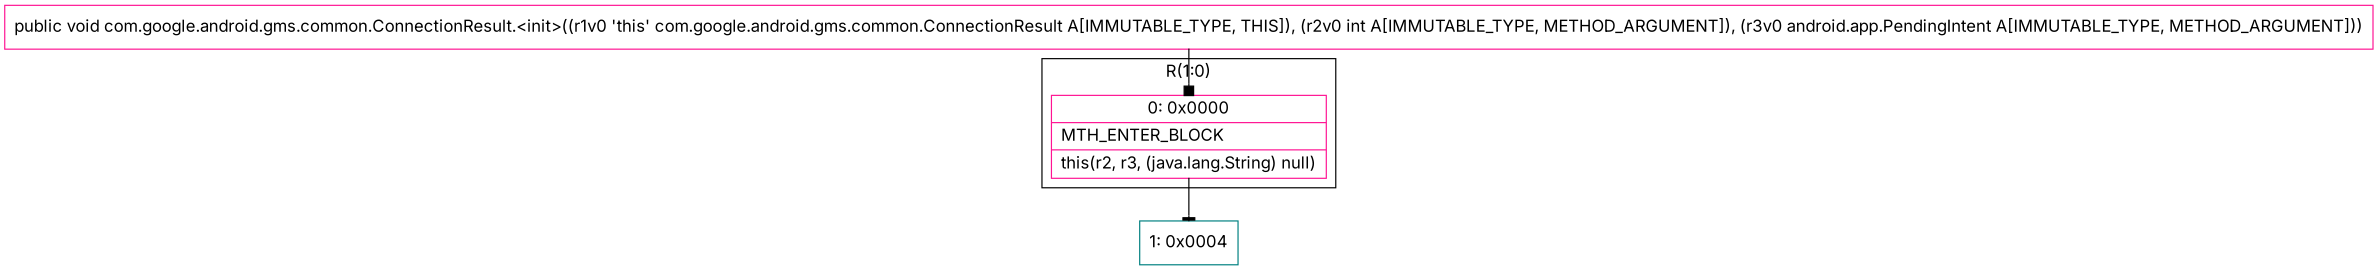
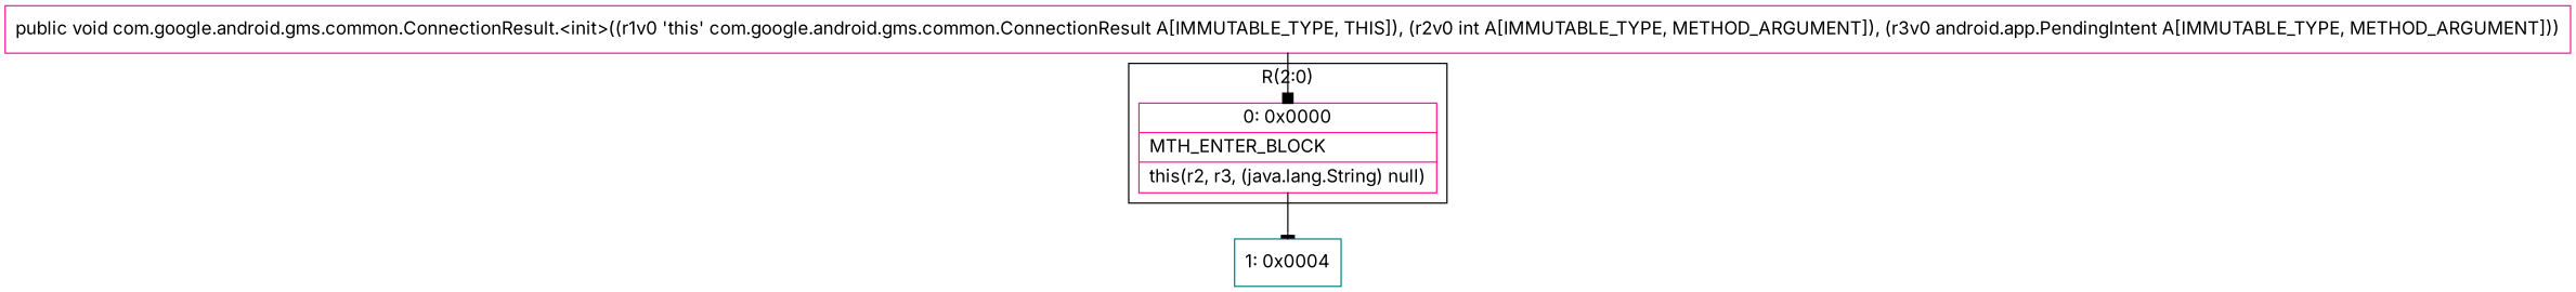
  digraph {
    fontname=Inter
    node [color=deeppink shape=record fontname=Inter]
    edge [fontname=Inter]
    n1 [label="{0\:\ 0x0000|MTH_ENTER_BLOCK\l|this(r2, r3, (java.lang.String) null)\l}"]
    n2 [color=teal label="{1\:\ 0x0004}"]
    n3 [label="{public void com.google.android.gms.common.ConnectionResult.\<init\>((r1v0 'this' com.google.android.gms.common.ConnectionResult A[IMMUTABLE_TYPE, THIS]), (r2v0 int A[IMMUTABLE_TYPE, METHOD_ARGUMENT]), (r3v0 android.app.PendingIntent A[IMMUTABLE_TYPE, METHOD_ARGUMENT])) }"]
    subgraph cluster_1 {
-     label="R(1:0)"
+     label="R(2:0)"
      n1
    }
    n1 -> n2 [arrowhead=tee]
    n3 -> n1 [arrowhead=box]
  }
